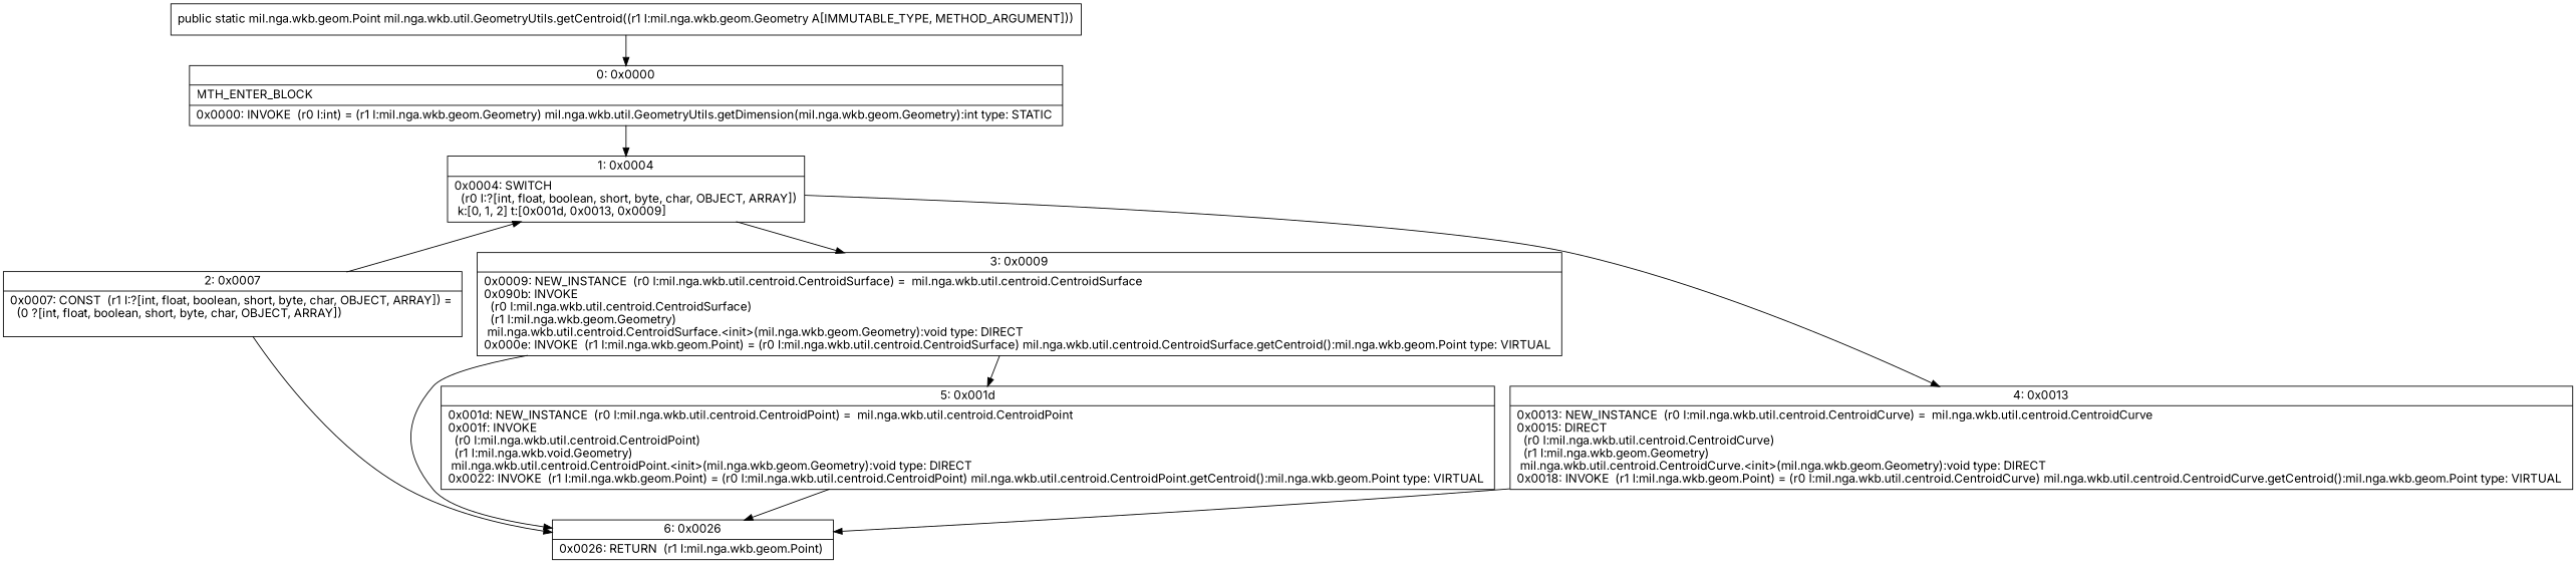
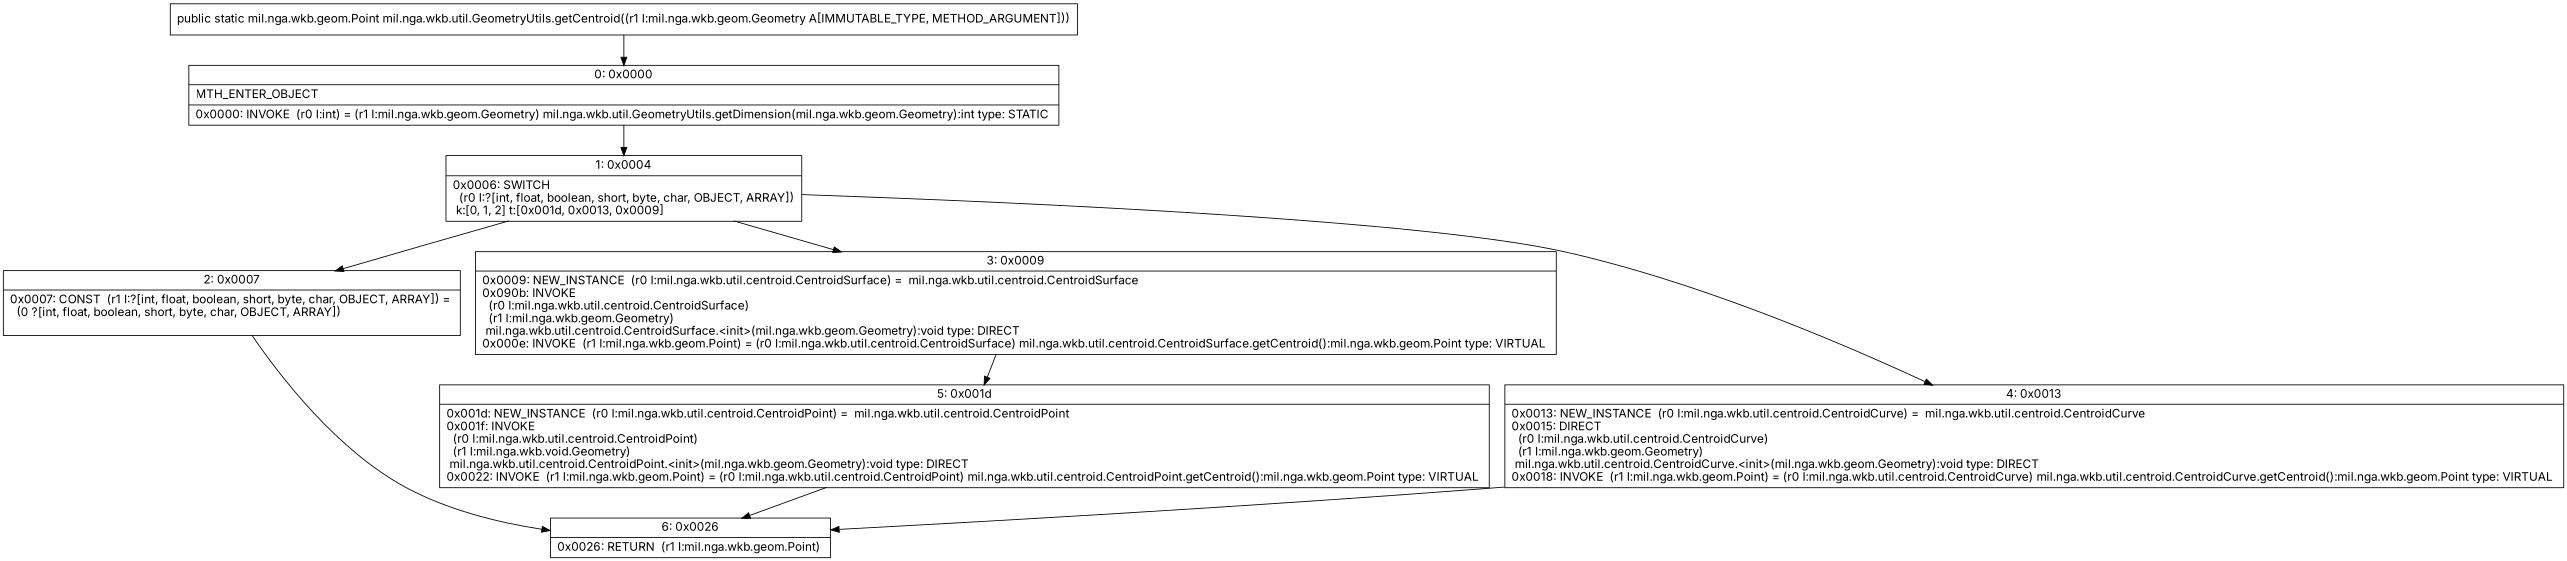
  digraph {
    fontname=Inter
    node [fontname=Inter shape=record]
    edge [fontname=Inter]
-   n1 [label="{0\:\ 0x0000|MTH_ENTER_BLOCK\l|0x0000: INVOKE  (r0 I:int) = (r1 I:mil.nga.wkb.geom.Geometry) mil.nga.wkb.util.GeometryUtils.getDimension(mil.nga.wkb.geom.Geometry):int type: STATIC \l}"]
-   n2 [label="{1\:\ 0x0004|0x0004: SWITCH  \l  (r0 I:?[int, float, boolean, short, byte, char, OBJECT, ARRAY])\l k:[0, 1, 2] t:[0x001d, 0x0013, 0x0009] \l}"]
+   n1 [label="{0\:\ 0x0000|MTH_ENTER_OBJECT\l|0x0000: INVOKE  (r0 I:int) = (r1 I:mil.nga.wkb.geom.Geometry) mil.nga.wkb.util.GeometryUtils.getDimension(mil.nga.wkb.geom.Geometry):int type: STATIC \l}"]
+   n2 [label="{1\:\ 0x0004|0x0006: SWITCH  \l  (r0 I:?[int, float, boolean, short, byte, char, OBJECT, ARRAY])\l k:[0, 1, 2] t:[0x001d, 0x0013, 0x0009] \l}"]
    n3 [label="{2\:\ 0x0007|0x0007: CONST  (r1 I:?[int, float, boolean, short, byte, char, OBJECT, ARRAY]) = \l  (0 ?[int, float, boolean, short, byte, char, OBJECT, ARRAY])\l \l}"]
    n4 [label="{3\:\ 0x0009|0x0009: NEW_INSTANCE  (r0 I:mil.nga.wkb.util.centroid.CentroidSurface) =  mil.nga.wkb.util.centroid.CentroidSurface \l0x090b: INVOKE  \l  (r0 I:mil.nga.wkb.util.centroid.CentroidSurface)\l  (r1 I:mil.nga.wkb.geom.Geometry)\l mil.nga.wkb.util.centroid.CentroidSurface.\<init\>(mil.nga.wkb.geom.Geometry):void type: DIRECT \l0x000e: INVOKE  (r1 I:mil.nga.wkb.geom.Point) = (r0 I:mil.nga.wkb.util.centroid.CentroidSurface) mil.nga.wkb.util.centroid.CentroidSurface.getCentroid():mil.nga.wkb.geom.Point type: VIRTUAL \l}"]
    n5 [label="{4\:\ 0x0013|0x0013: NEW_INSTANCE  (r0 I:mil.nga.wkb.util.centroid.CentroidCurve) =  mil.nga.wkb.util.centroid.CentroidCurve \l0x0015: DIRECT  \l  (r0 I:mil.nga.wkb.util.centroid.CentroidCurve)\l  (r1 I:mil.nga.wkb.geom.Geometry)\l mil.nga.wkb.util.centroid.CentroidCurve.\<init\>(mil.nga.wkb.geom.Geometry):void type: DIRECT \l0x0018: INVOKE  (r1 I:mil.nga.wkb.geom.Point) = (r0 I:mil.nga.wkb.util.centroid.CentroidCurve) mil.nga.wkb.util.centroid.CentroidCurve.getCentroid():mil.nga.wkb.geom.Point type: VIRTUAL \l}"]
    n6 [label="{6\:\ 0x0026|0x0026: RETURN  (r1 I:mil.nga.wkb.geom.Point) \l}"]
    n7 [label="{5\:\ 0x001d|0x001d: NEW_INSTANCE  (r0 I:mil.nga.wkb.util.centroid.CentroidPoint) =  mil.nga.wkb.util.centroid.CentroidPoint \l0x001f: INVOKE  \l  (r0 I:mil.nga.wkb.util.centroid.CentroidPoint)\l  (r1 I:mil.nga.wkb.void.Geometry)\l mil.nga.wkb.util.centroid.CentroidPoint.\<init\>(mil.nga.wkb.geom.Geometry):void type: DIRECT \l0x0022: INVOKE  (r1 I:mil.nga.wkb.geom.Point) = (r0 I:mil.nga.wkb.util.centroid.CentroidPoint) mil.nga.wkb.util.centroid.CentroidPoint.getCentroid():mil.nga.wkb.geom.Point type: VIRTUAL \l}"]
    n8 [label="{public static mil.nga.wkb.geom.Point mil.nga.wkb.util.GeometryUtils.getCentroid((r1 I:mil.nga.wkb.geom.Geometry A[IMMUTABLE_TYPE, METHOD_ARGUMENT])) }"]
    n1 -> n2
-   n3 -> n2
+   n2 -> n3
    n2 -> n4
    n2 -> n5
    n3 -> n6
-   n4 -> n6
    n4 -> n7
    n5 -> n6
    n7 -> n6
    n8 -> n1
  }
